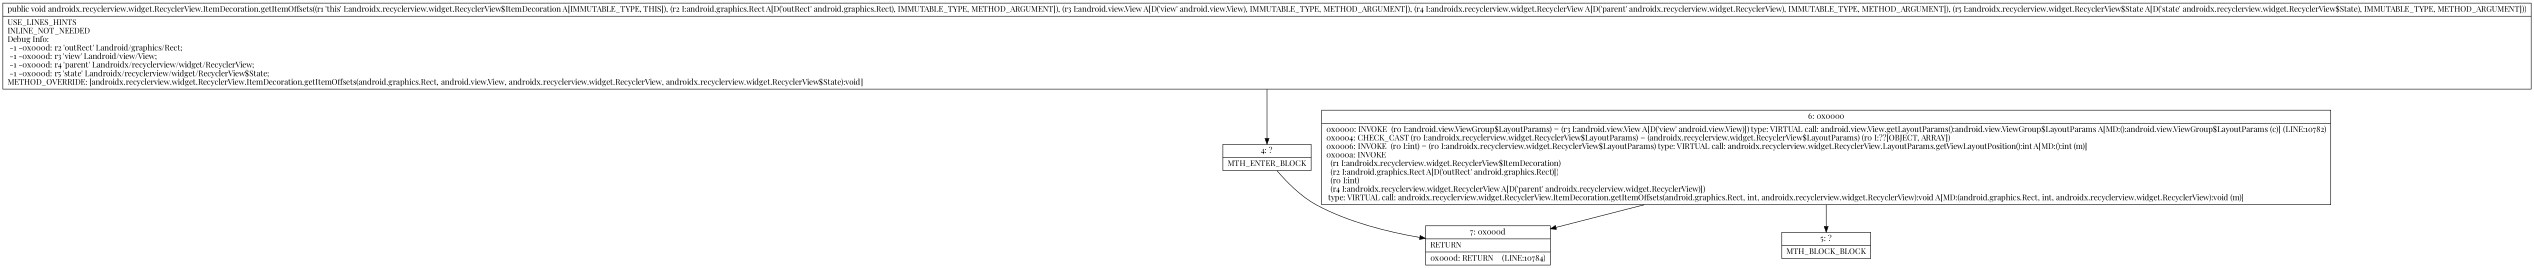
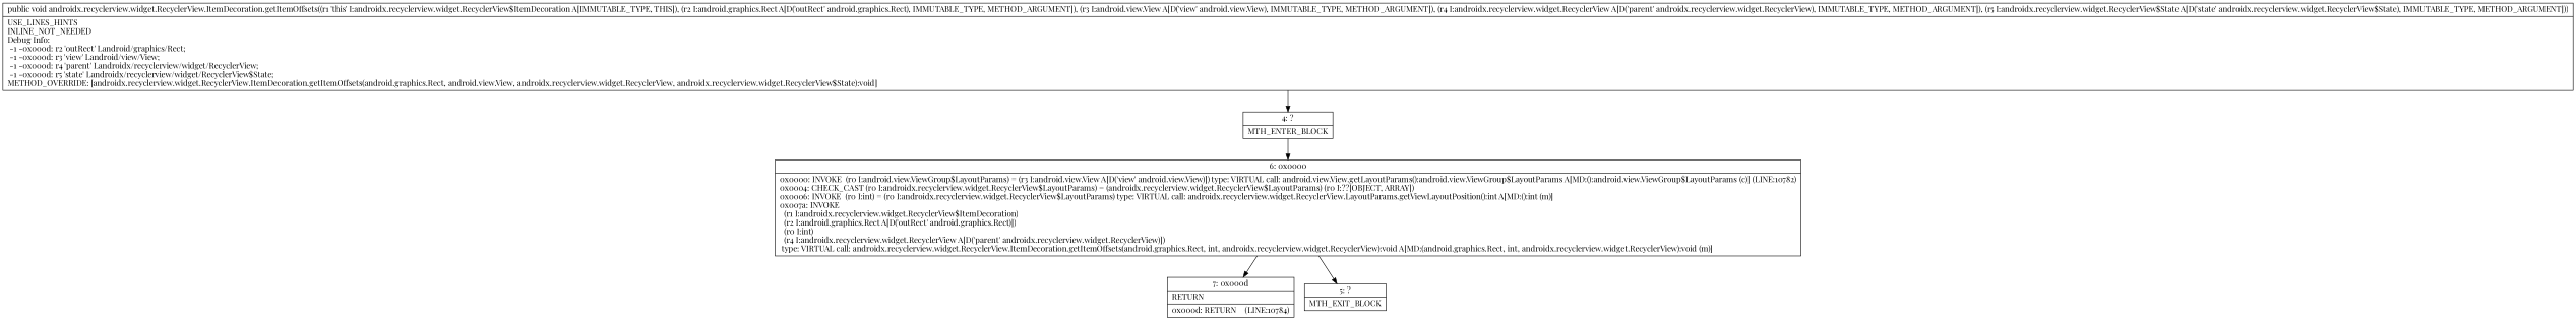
  digraph {
    fontname="Playfair Display"
    node [fontname="Playfair Display" shape=record]
    edge [fontname="Playfair Display"]
    n1 [label="{4\:\ ?|MTH_ENTER_BLOCK\l}"]
-   n2 [label="{6\:\ 0x0000|0x0000: INVOKE  (r0 I:android.view.ViewGroup$LayoutParams) = (r3 I:android.view.View A[D('view' android.view.View)]) type: VIRTUAL call: android.view.View.getLayoutParams():android.view.ViewGroup$LayoutParams A[MD:():android.view.ViewGroup$LayoutParams (c)] (LINE:10782)\l0x0004: CHECK_CAST (r0 I:androidx.recyclerview.widget.RecyclerView$LayoutParams) = (androidx.recyclerview.widget.RecyclerView$LayoutParams) (r0 I:??[OBJECT, ARRAY]) \l0x0006: INVOKE  (r0 I:int) = (r0 I:androidx.recyclerview.widget.RecyclerView$LayoutParams) type: VIRTUAL call: androidx.recyclerview.widget.RecyclerView.LayoutParams.getViewLayoutPosition():int A[MD:():int (m)]\l0x000a: INVOKE  \l  (r1 I:androidx.recyclerview.widget.RecyclerView$ItemDecoration)\l  (r2 I:android.graphics.Rect A[D('outRect' android.graphics.Rect)])\l  (r0 I:int)\l  (r4 I:androidx.recyclerview.widget.RecyclerView A[D('parent' androidx.recyclerview.widget.RecyclerView)])\l type: VIRTUAL call: androidx.recyclerview.widget.RecyclerView.ItemDecoration.getItemOffsets(android.graphics.Rect, int, androidx.recyclerview.widget.RecyclerView):void A[MD:(android.graphics.Rect, int, androidx.recyclerview.widget.RecyclerView):void (m)]\l}"]
+   n2 [label="{6\:\ 0x0000|0x0000: INVOKE  (r0 I:android.view.ViewGroup$LayoutParams) = (r3 I:android.view.View A[D('view' android.view.View)]) type: VIRTUAL call: android.view.View.getLayoutParams():android.view.ViewGroup$LayoutParams A[MD:():android.view.ViewGroup$LayoutParams (c)] (LINE:10782)\l0x0004: CHECK_CAST (r0 I:androidx.recyclerview.widget.RecyclerView$LayoutParams) = (androidx.recyclerview.widget.RecyclerView$LayoutParams) (r0 I:??[OBJECT, ARRAY]) \l0x0006: INVOKE  (r0 I:int) = (r0 I:androidx.recyclerview.widget.RecyclerView$LayoutParams) type: VIRTUAL call: androidx.recyclerview.widget.RecyclerView.LayoutParams.getViewLayoutPosition():int A[MD:():int (m)]\l0x007a: INVOKE  \l  (r1 I:androidx.recyclerview.widget.RecyclerView$ItemDecoration)\l  (r2 I:android.graphics.Rect A[D('outRect' android.graphics.Rect)])\l  (r0 I:int)\l  (r4 I:androidx.recyclerview.widget.RecyclerView A[D('parent' androidx.recyclerview.widget.RecyclerView)])\l type: VIRTUAL call: androidx.recyclerview.widget.RecyclerView.ItemDecoration.getItemOffsets(android.graphics.Rect, int, androidx.recyclerview.widget.RecyclerView):void A[MD:(android.graphics.Rect, int, androidx.recyclerview.widget.RecyclerView):void (m)]\l}"]
    n3 [label="{7\:\ 0x000d|RETURN\l|0x000d: RETURN    (LINE:10784)\l}"]
-   n4 [label="{5\:\ ?|MTH_BLOCK_BLOCK\l}"]
+   n4 [label="{5\:\ ?|MTH_EXIT_BLOCK\l}"]
    n5 [label="{public void androidx.recyclerview.widget.RecyclerView.ItemDecoration.getItemOffsets((r1 'this' I:androidx.recyclerview.widget.RecyclerView$ItemDecoration A[IMMUTABLE_TYPE, THIS]), (r2 I:android.graphics.Rect A[D('outRect' android.graphics.Rect), IMMUTABLE_TYPE, METHOD_ARGUMENT]), (r3 I:android.view.View A[D('view' android.view.View), IMMUTABLE_TYPE, METHOD_ARGUMENT]), (r4 I:androidx.recyclerview.widget.RecyclerView A[D('parent' androidx.recyclerview.widget.RecyclerView), IMMUTABLE_TYPE, METHOD_ARGUMENT]), (r5 I:androidx.recyclerview.widget.RecyclerView$State A[D('state' androidx.recyclerview.widget.RecyclerView$State), IMMUTABLE_TYPE, METHOD_ARGUMENT]))  | USE_LINES_HINTS\lINLINE_NOT_NEEDED\lDebug Info:\l  \-1 \-0x000d: r2 'outRect' Landroid\/graphics\/Rect;\l  \-1 \-0x000d: r3 'view' Landroid\/view\/View;\l  \-1 \-0x000d: r4 'parent' Landroidx\/recyclerview\/widget\/RecyclerView;\l  \-1 \-0x000d: r5 'state' Landroidx\/recyclerview\/widget\/RecyclerView$State;\lMETHOD_OVERRIDE: [androidx.recyclerview.widget.RecyclerView.ItemDecoration.getItemOffsets(android.graphics.Rect, android.view.View, androidx.recyclerview.widget.RecyclerView, androidx.recyclerview.widget.RecyclerView$State):void]\l}"]
-   n1 -> n3
+   n1 -> n2
    n2 -> n3
    n2 -> n4
    n5 -> n1
  }
